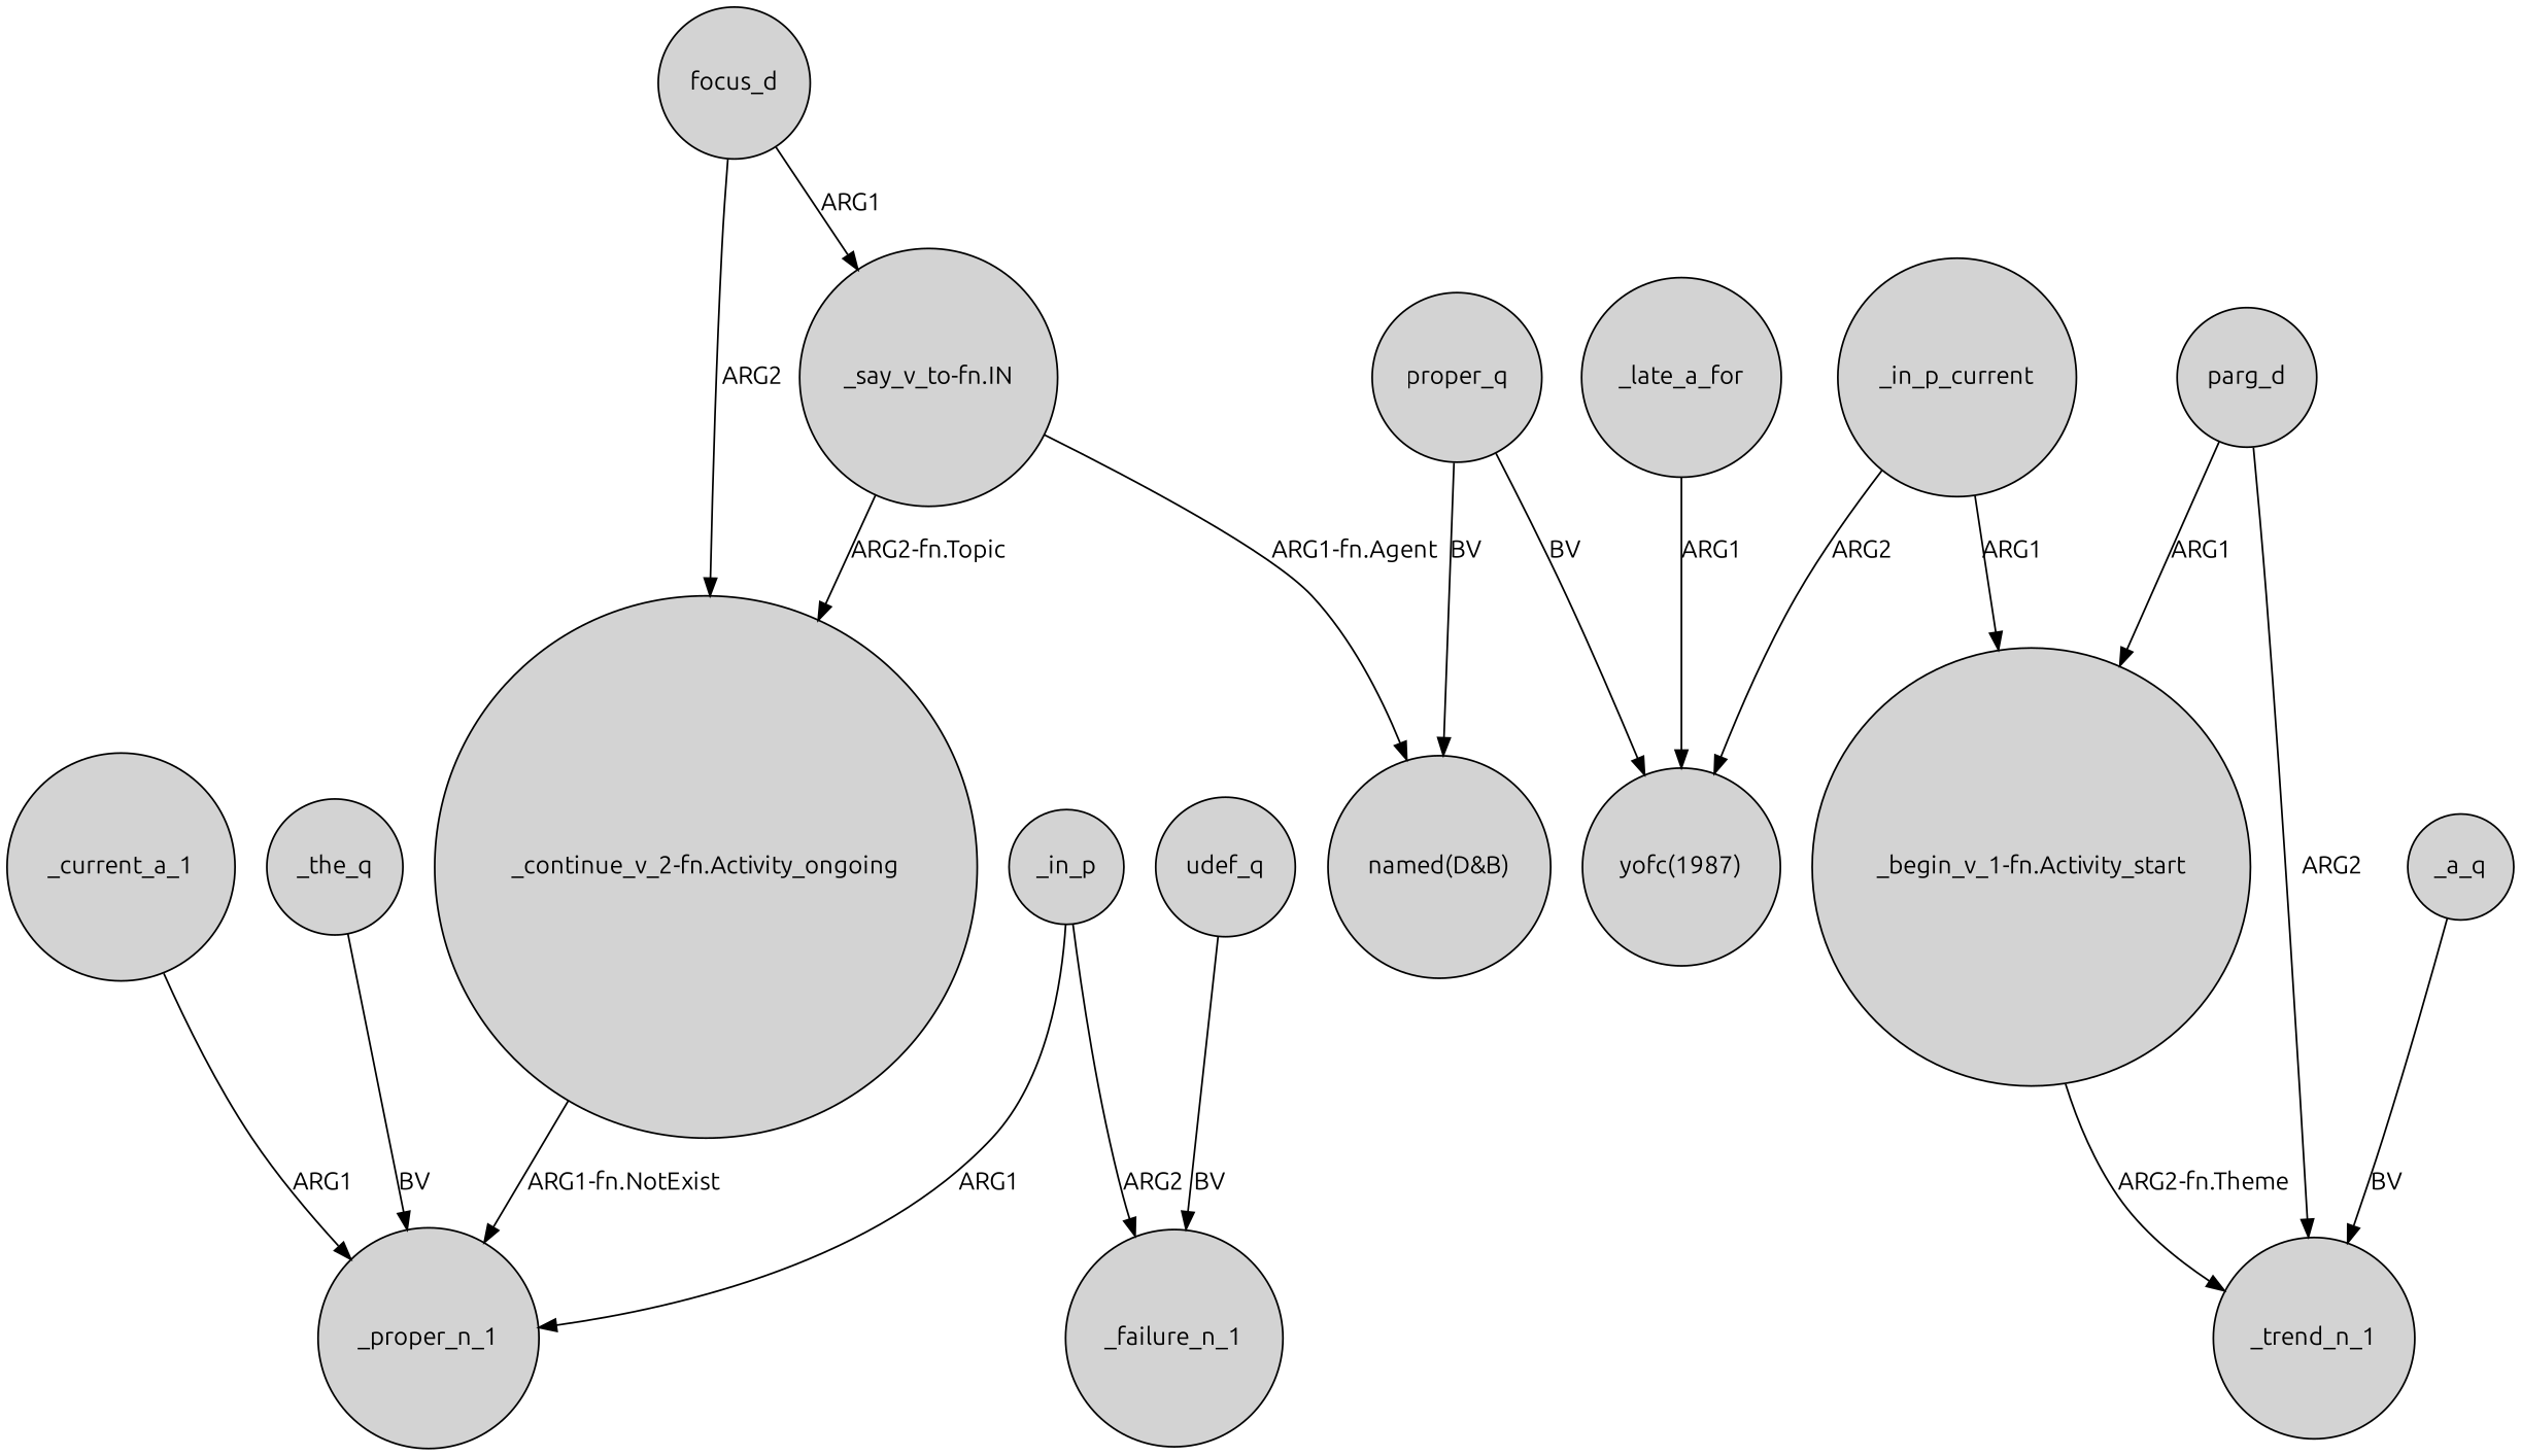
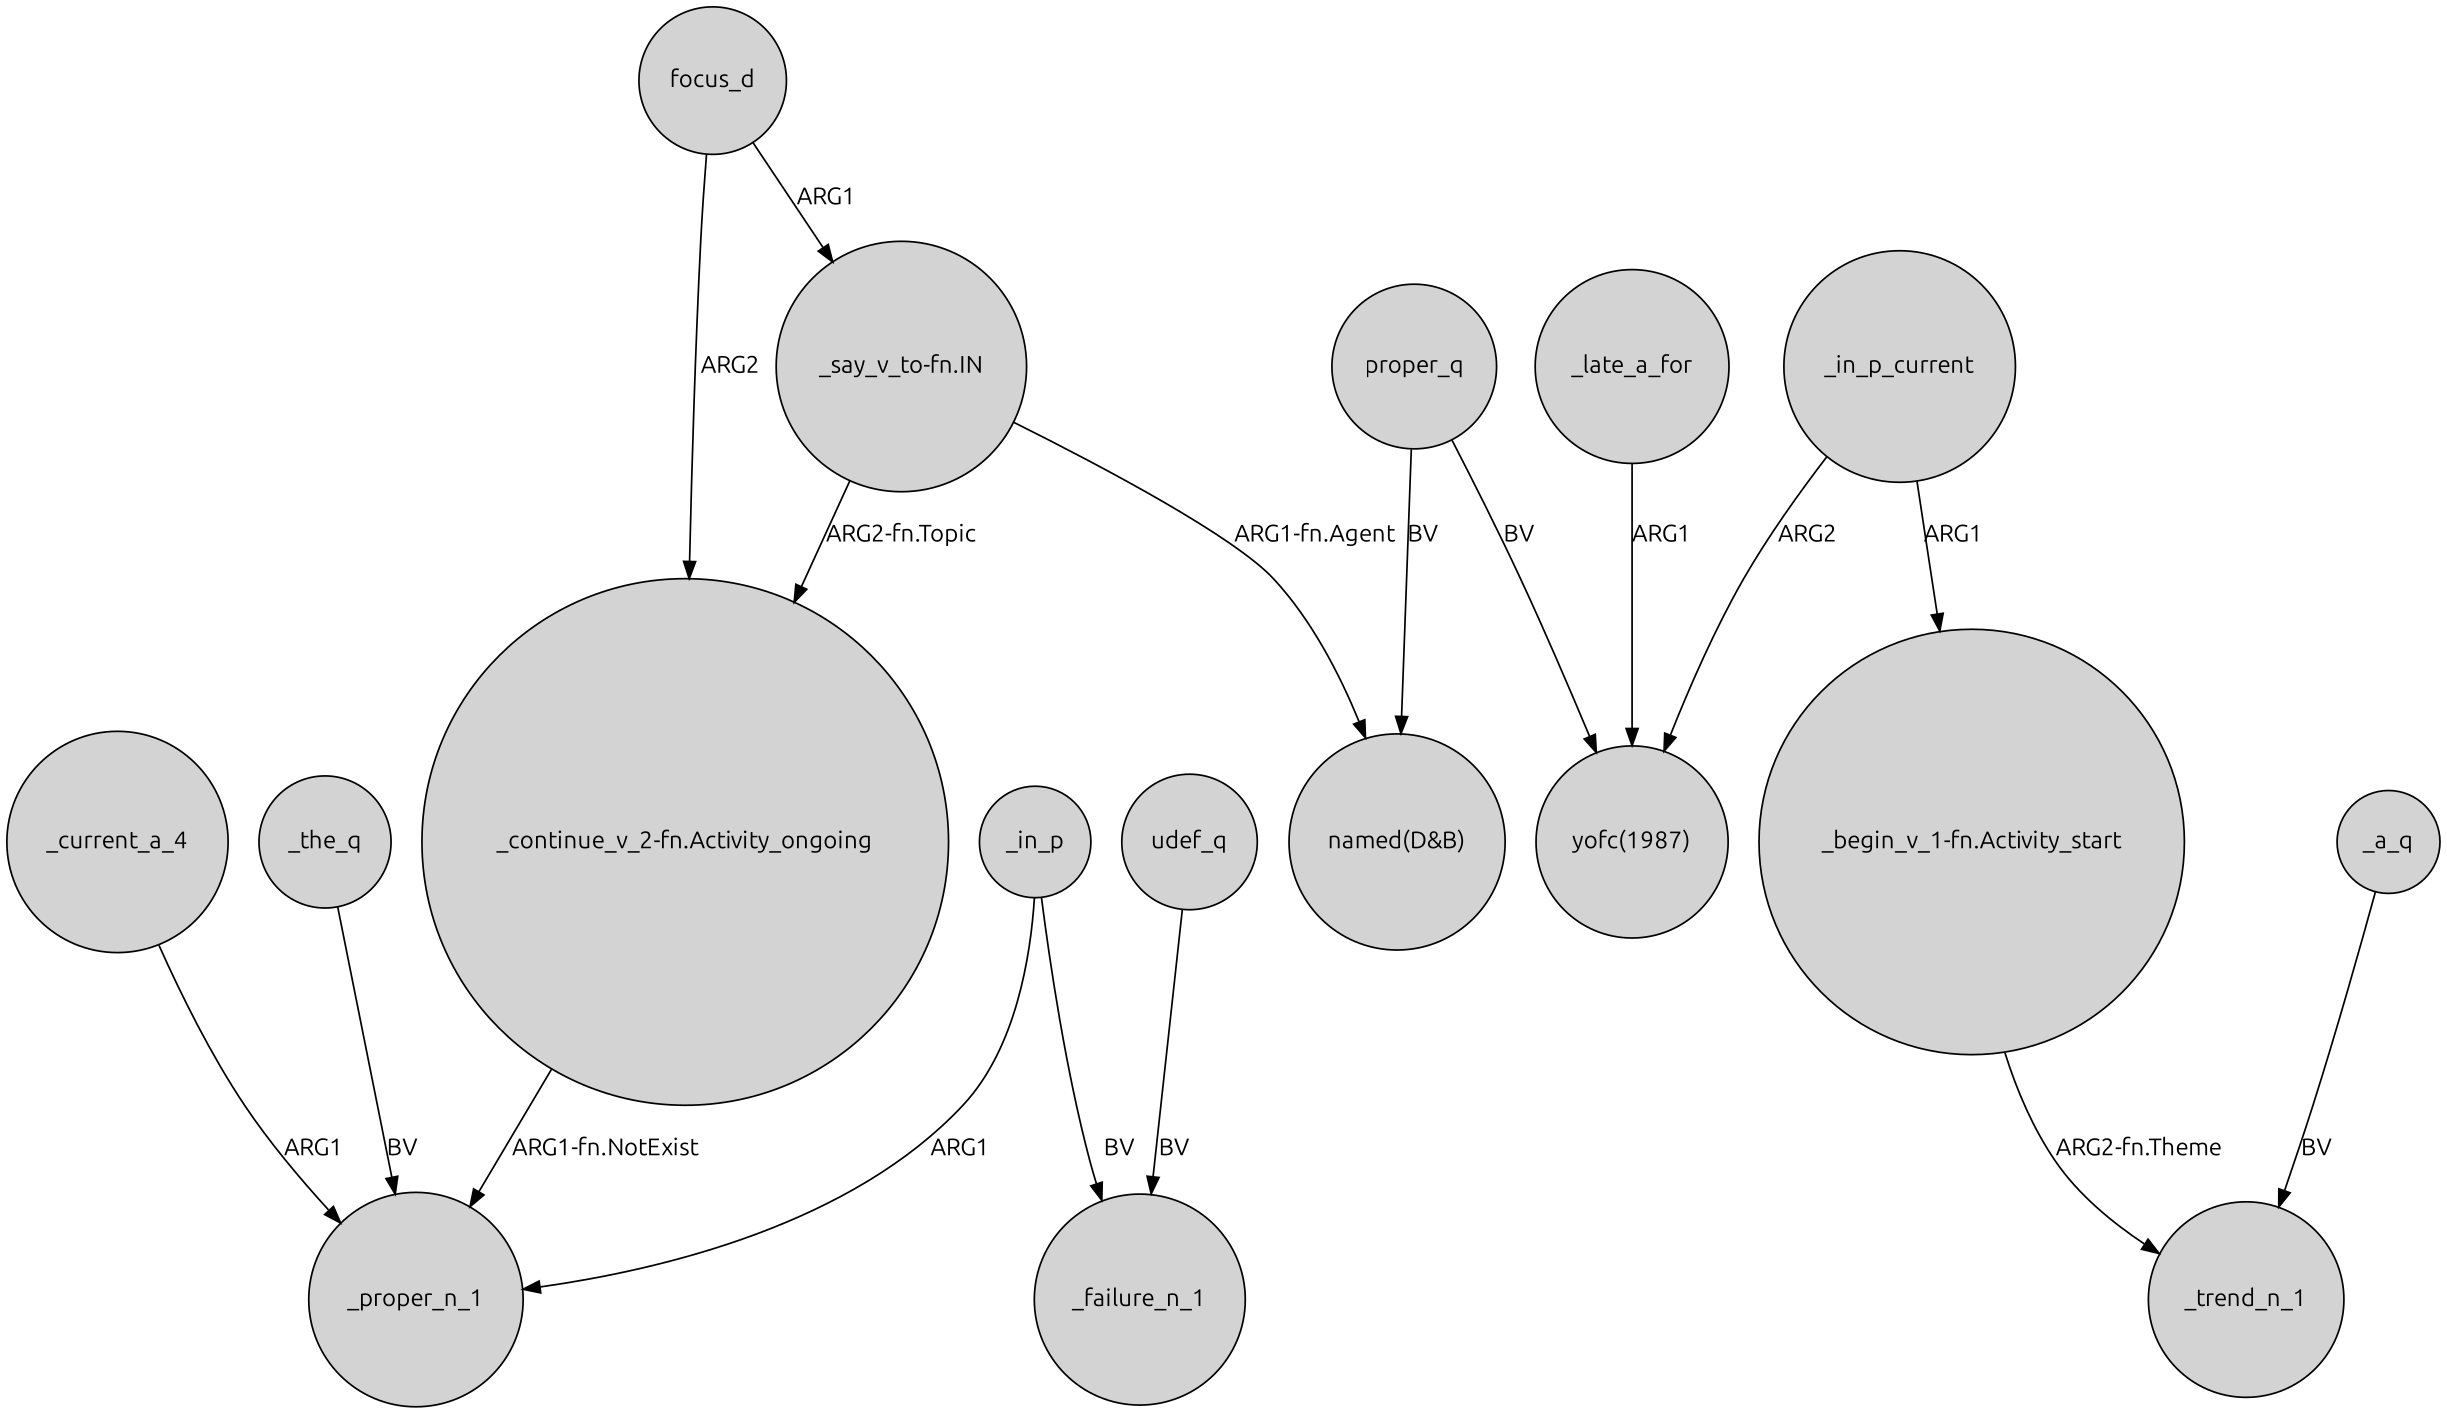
  digraph {
    fontname=Ubuntu
    node [fontname=Ubuntu shape=circle style=filled]
    edge [fontname=Ubuntu]
    focus_d
    "_continue_v_2-fn.Activity_ongoing"
    "_say_v_to-fn.IN"
    n4 [label=_proper_n_1]
    "named(D&B)"
    n6 [label=_in_p_current]
    "yofc(1987)"
    "_begin_v_1-fn.Activity_start"
    _trend_n_1
-   parg_d
-   _current_a_1
+   _current_a_1 [label=_current_a_4]
    _the_q
    _in_p
    _failure_n_1
    proper_q
    udef_q
    _a_q
    _late_a_for
    focus_d -> "_continue_v_2-fn.Activity_ongoing" [label=ARG2]
    focus_d -> "_say_v_to-fn.IN" [label=ARG1]
    "_continue_v_2-fn.Activity_ongoing" -> n4 [label="ARG1-fn.NotExist"]
    "_say_v_to-fn.IN" -> "_continue_v_2-fn.Activity_ongoing" [label="ARG2-fn.Topic"]
    "_say_v_to-fn.IN" -> "named(D&B)" [label="ARG1-fn.Agent"]
    n6 -> "yofc(1987)" [label=ARG2]
    n6 -> "_begin_v_1-fn.Activity_start" [label=ARG1]
    "_begin_v_1-fn.Activity_start" -> _trend_n_1 [label="ARG2-fn.Theme"]
-   parg_d -> "_begin_v_1-fn.Activity_start" [label=ARG1]
-   parg_d -> _trend_n_1 [label=ARG2]
    _current_a_1 -> n4 [label=ARG1]
    _the_q -> n4 [label=BV]
    _in_p -> n4 [label=ARG1]
-   _in_p -> _failure_n_1 [label=ARG2]
+   _in_p -> _failure_n_1 [label=BV]
    proper_q -> "named(D&B)" [label=BV]
    proper_q -> "yofc(1987)" [label=BV]
    udef_q -> _failure_n_1 [label=BV]
    _a_q -> _trend_n_1 [label=BV]
    _late_a_for -> "yofc(1987)" [label=ARG1]
  }
